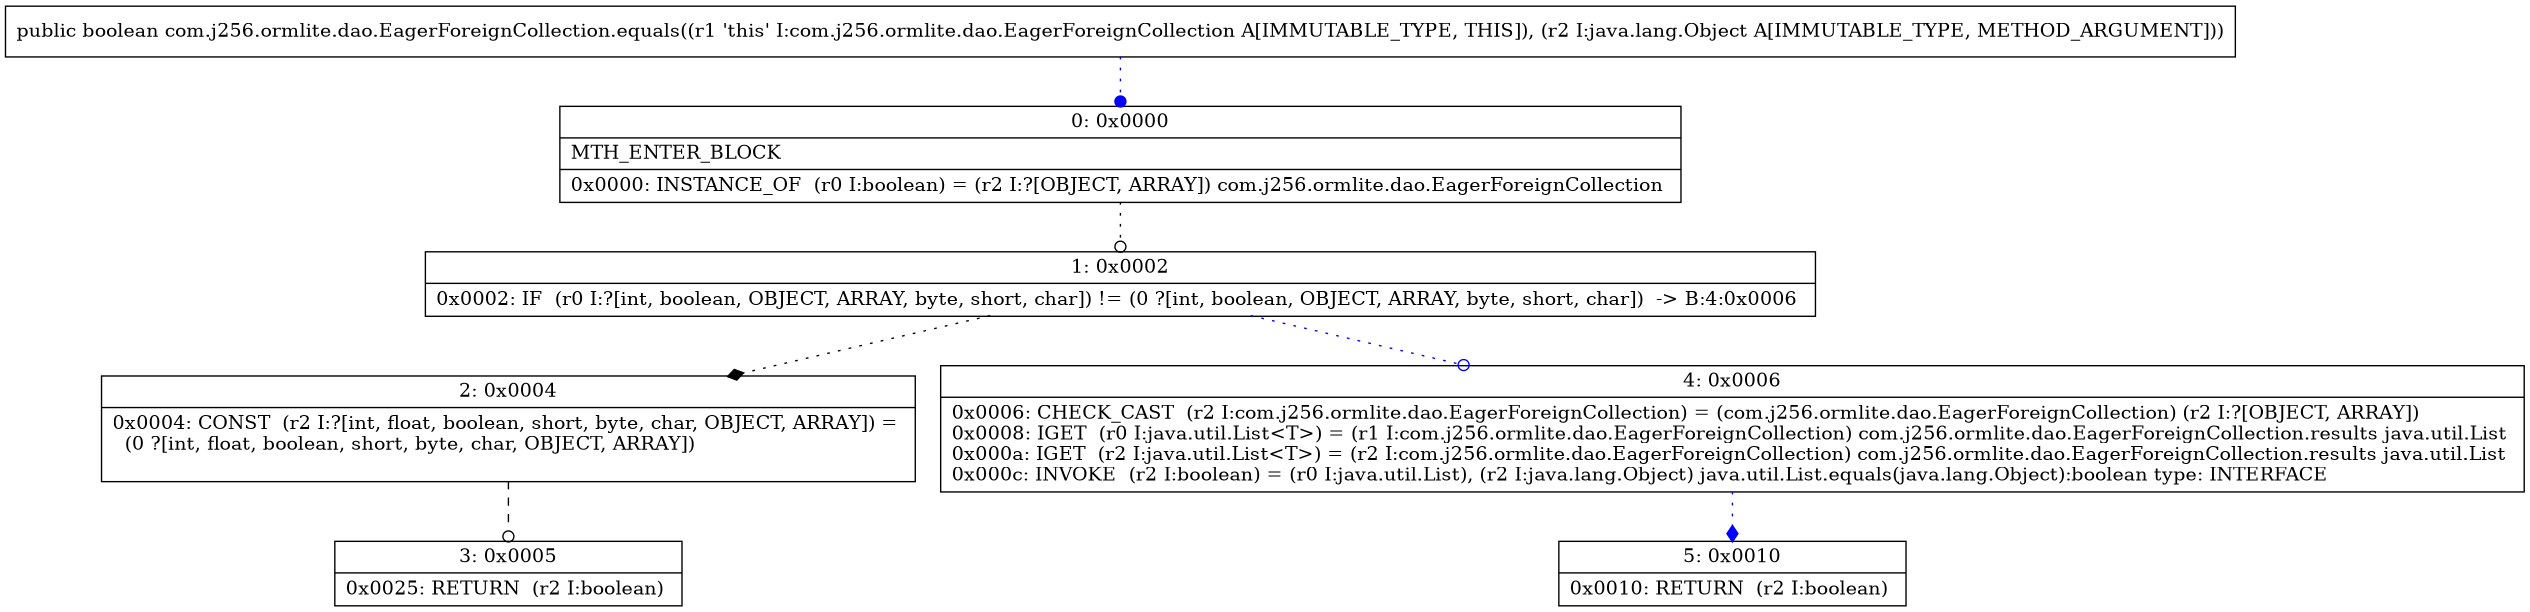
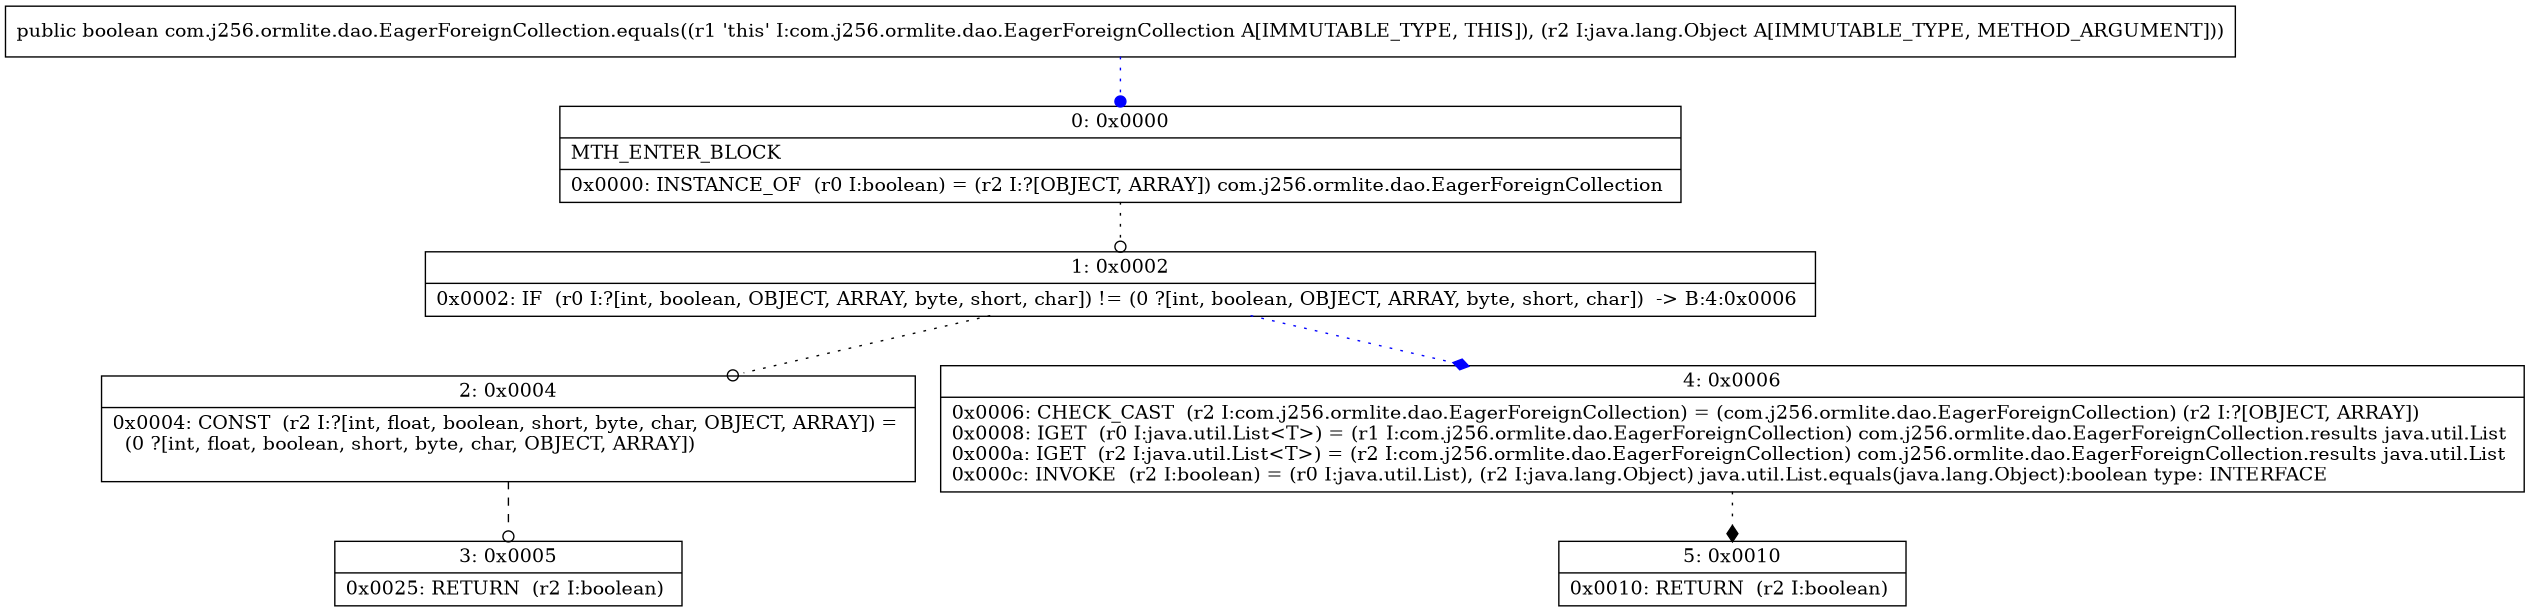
  digraph {
    node [shape=record]
    edge [arrowhead=odot color=black style=dotted]
    n1 [label="{0\:\ 0x0000|MTH_ENTER_BLOCK\l|0x0000: INSTANCE_OF  (r0 I:boolean) = (r2 I:?[OBJECT, ARRAY]) com.j256.ormlite.dao.EagerForeignCollection \l}"]
    n2 [label="{1\:\ 0x0002|0x0002: IF  (r0 I:?[int, boolean, OBJECT, ARRAY, byte, short, char]) != (0 ?[int, boolean, OBJECT, ARRAY, byte, short, char])  \-\> B:4:0x0006 \l}"]
    n3 [label="{2\:\ 0x0004|0x0004: CONST  (r2 I:?[int, float, boolean, short, byte, char, OBJECT, ARRAY]) = \l  (0 ?[int, float, boolean, short, byte, char, OBJECT, ARRAY])\l \l}"]
    n4 [label="{4\:\ 0x0006|0x0006: CHECK_CAST  (r2 I:com.j256.ormlite.dao.EagerForeignCollection) = (com.j256.ormlite.dao.EagerForeignCollection) (r2 I:?[OBJECT, ARRAY]) \l0x0008: IGET  (r0 I:java.util.List\<T\>) = (r1 I:com.j256.ormlite.dao.EagerForeignCollection) com.j256.ormlite.dao.EagerForeignCollection.results java.util.List \l0x000a: IGET  (r2 I:java.util.List\<T\>) = (r2 I:com.j256.ormlite.dao.EagerForeignCollection) com.j256.ormlite.dao.EagerForeignCollection.results java.util.List \l0x000c: INVOKE  (r2 I:boolean) = (r0 I:java.util.List), (r2 I:java.lang.Object) java.util.List.equals(java.lang.Object):boolean type: INTERFACE \l}"]
    n5 [label="{3\:\ 0x0005|0x0025: RETURN  (r2 I:boolean) \l}"]
    n6 [label="{5\:\ 0x0010|0x0010: RETURN  (r2 I:boolean) \l}"]
    n7 [label="{public boolean com.j256.ormlite.dao.EagerForeignCollection.equals((r1 'this' I:com.j256.ormlite.dao.EagerForeignCollection A[IMMUTABLE_TYPE, THIS]), (r2 I:java.lang.Object A[IMMUTABLE_TYPE, METHOD_ARGUMENT])) }"]
    n1 -> n2
-   n2 -> n3 [arrowhead=diamond]
-   n2 -> n4 [color=blue]
+   n2 -> n3
+   n2 -> n4 [arrowhead=diamond color=blue]
    n3 -> n5 [style=dashed]
-   n4 -> n6 [arrowhead=diamond color=blue]
+   n4 -> n6 [arrowhead=diamond]
    n7 -> n1 [arrowhead=dot color=blue]
  }
